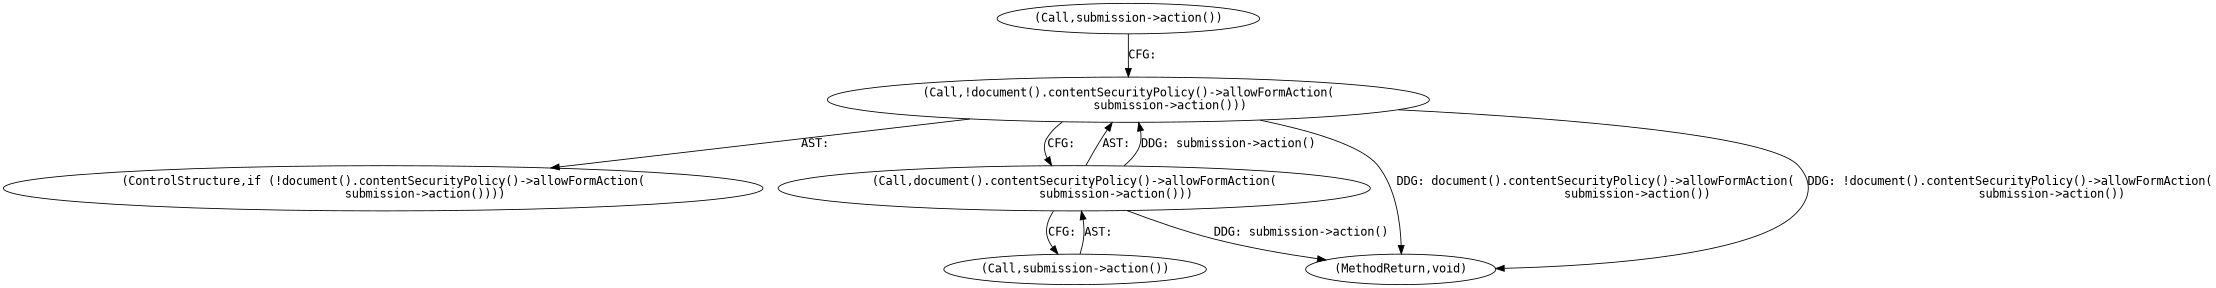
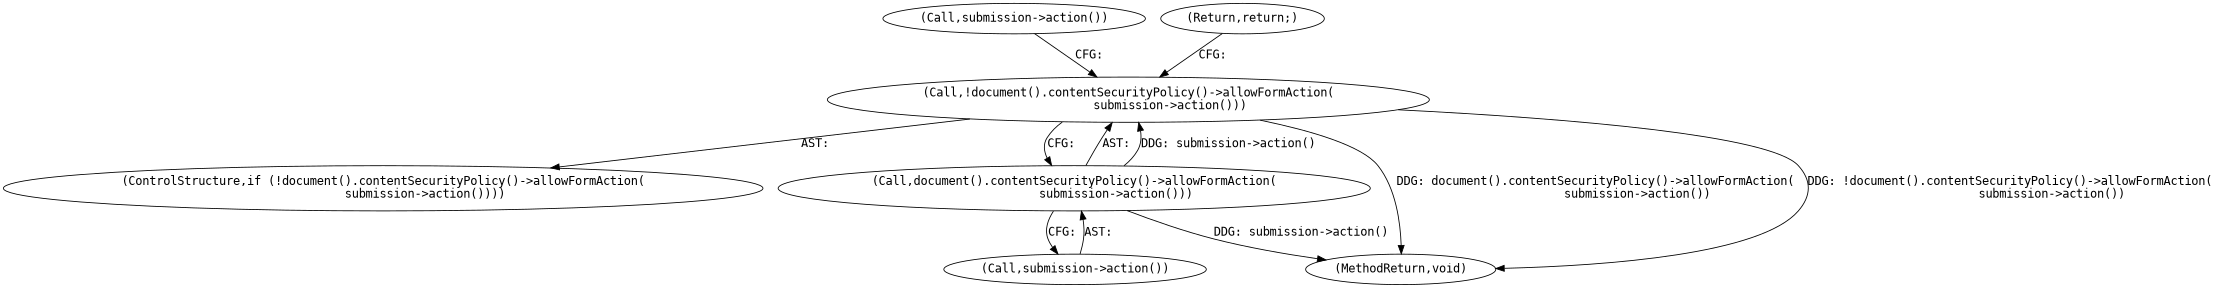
  digraph {
    fontname="DejaVu Sans Mono"
    node [fontname="DejaVu Sans Mono"]
    edge [fontname="DejaVu Sans Mono"]
    n1 [label="(Call,!document().contentSecurityPolicy()->allowFormAction(\n            submission->action()))"]
    n2 [label="(Call,document().contentSecurityPolicy()->allowFormAction(\n            submission->action()))"]
    n3 [label="(ControlStructure,if (!document().contentSecurityPolicy()->allowFormAction(\n            submission->action())))"]
    n4 [label="(MethodReturn,void)"]
    n5 [label="(Call,submission->action())"]
    n6 [label="(Call,submission->action())"]
+   n7 [label="(Return,return;)"]
    n1 -> n2 [label="CFG: "]
    n1 -> n3 [label="AST: "]
    n1 -> n4 [label="DDG: document().contentSecurityPolicy()->allowFormAction(\n            submission->action())"]
    n1 -> n4 [label="DDG: !document().contentSecurityPolicy()->allowFormAction(\n            submission->action())"]
    n2 -> n1 [label="AST: "]
    n2 -> n1 [label="DDG: submission->action()"]
    n2 -> n4 [label="DDG: submission->action()"]
    n2 -> n5 [label="CFG: "]
    n5 -> n2 [label="AST: "]
    n6 -> n1 [label="CFG: "]
+   n7 -> n1 [label="CFG: "]
  }
